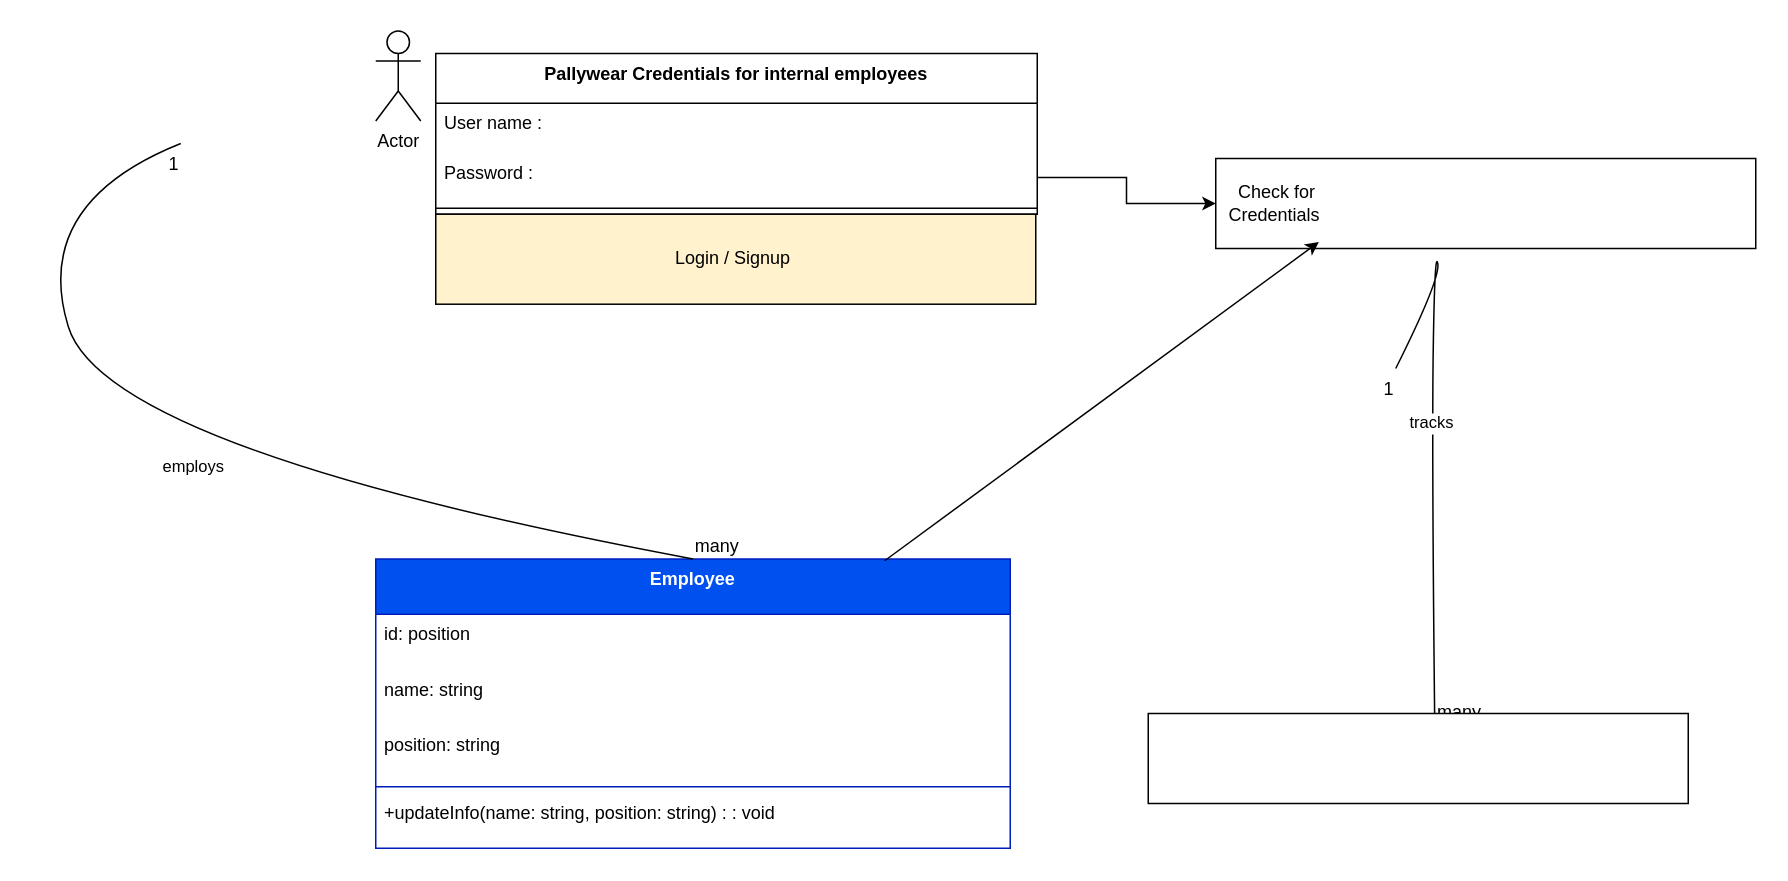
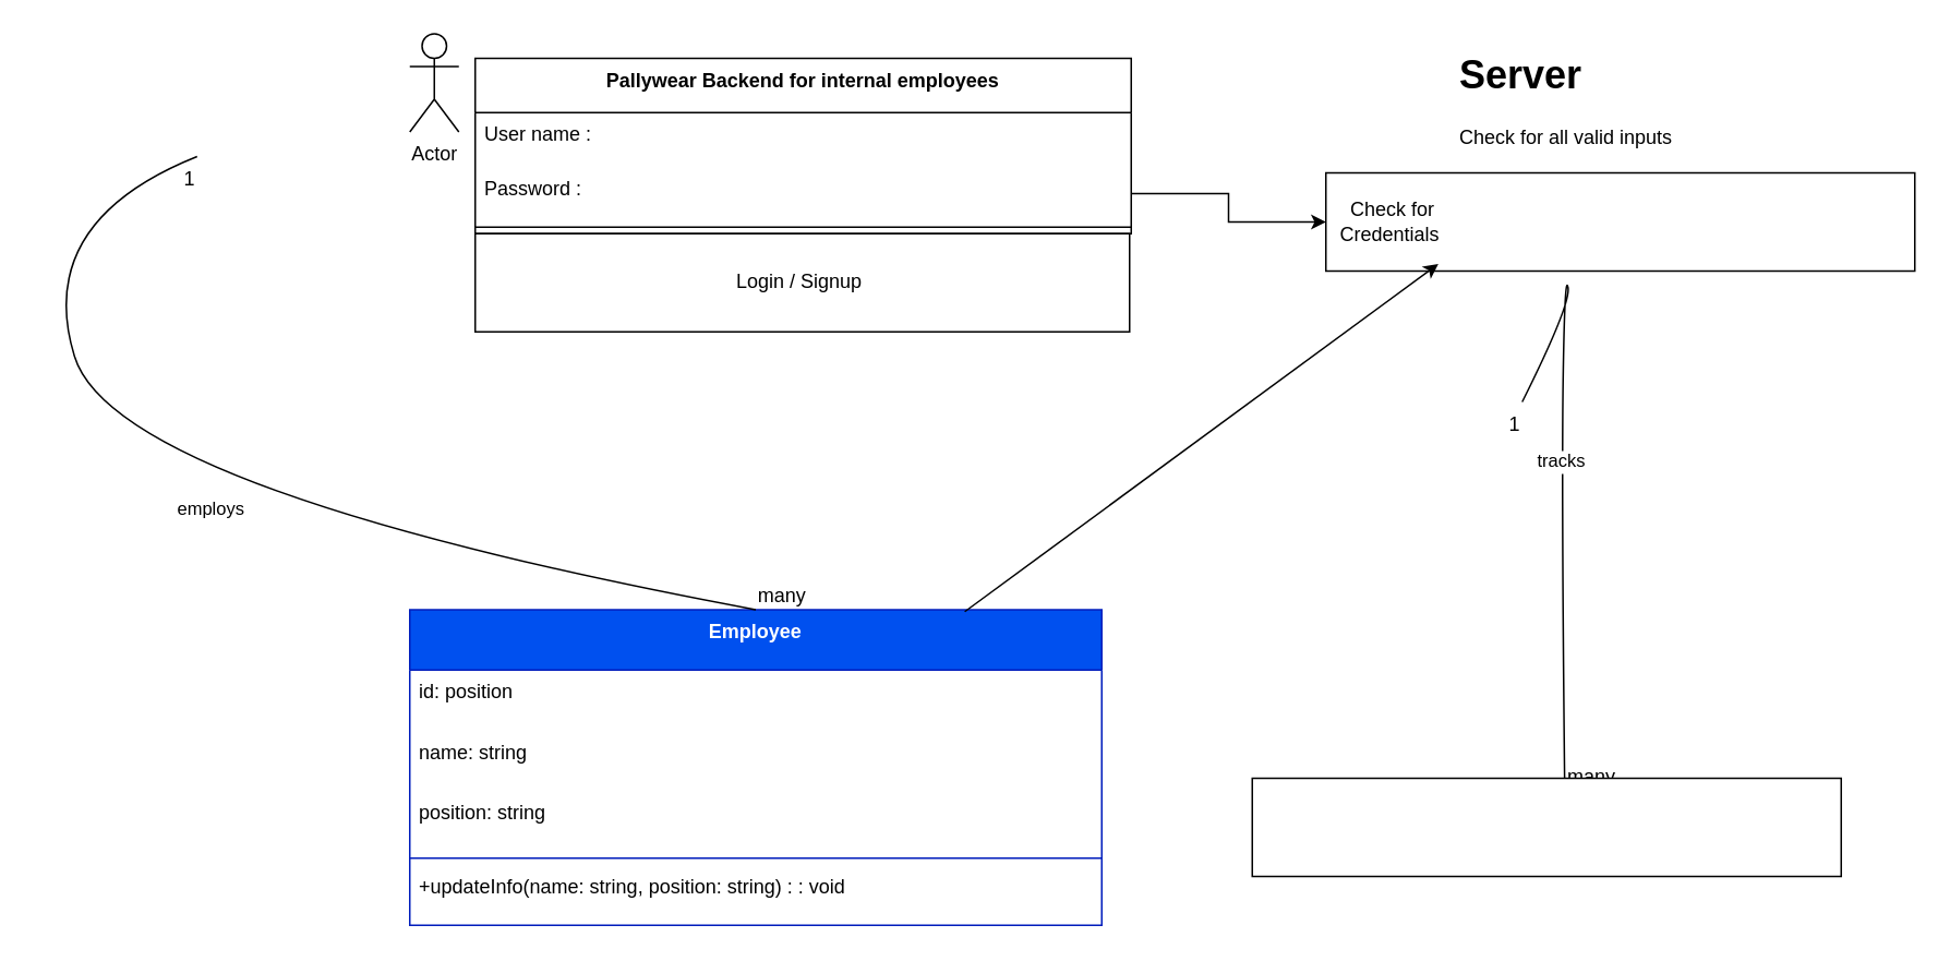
  <mxCell id="0" />
  <mxCell id="1" parent="0" />
- <mxCell id="2" value="Pallywear Credentials for internal employees" style="swimlane;fontStyle=1;align=center;verticalAlign=top;childLayout=stackLayout;horizontal=1;startSize=33.143;horizontalStack=0;resizeParent=1;resizeParentMax=0;resizeLast=0;collapsible=0;marginBottom=0;" parent="1" vertex="1"><mxGeometry x="290" y="35" width="401" height="107.143" as="geometry" /></mxCell>
+ <mxCell id="2" value="Pallywear Backend for internal employees" style="swimlane;fontStyle=1;align=center;verticalAlign=top;childLayout=stackLayout;horizontal=1;startSize=33.143;horizontalStack=0;resizeParent=1;resizeParentMax=0;resizeLast=0;collapsible=0;marginBottom=0;" parent="1" vertex="1"><mxGeometry x="290" y="35" width="401" height="107.143" as="geometry" /></mxCell>
  <mxCell id="3" value="User name : " style="text;strokeColor=none;fillColor=none;align=left;verticalAlign=top;spacingLeft=4;spacingRight=4;overflow=hidden;rotatable=0;points=[[0,0.5],[1,0.5]];portConstraint=eastwest;" parent="2" vertex="1"><mxGeometry y="33.143" width="401" height="33" as="geometry" /></mxCell>
  <mxCell id="4" value="Password :" style="text;strokeColor=none;fillColor=none;align=left;verticalAlign=top;spacingLeft=4;spacingRight=4;overflow=hidden;rotatable=0;points=[[0,0.5],[1,0.5]];portConstraint=eastwest;" parent="2" vertex="1"><mxGeometry y="66.143" width="401" height="33" as="geometry" /></mxCell>
  <mxCell id="5" style="line;strokeWidth=1;fillColor=none;align=left;verticalAlign=middle;spacingTop=-1;spacingLeft=3;spacingRight=3;rotatable=0;labelPosition=right;points=[];portConstraint=eastwest;strokeColor=inherit;" parent="2" vertex="1"><mxGeometry y="99.143" width="401" height="8" as="geometry" /></mxCell>
  <mxCell id="6" value="Employee" style="swimlane;fontStyle=1;align=center;verticalAlign=top;childLayout=stackLayout;horizontal=1;startSize=36.8;horizontalStack=0;resizeParent=1;resizeParentMax=0;resizeLast=0;collapsible=0;marginBottom=0;fillColor=#0050ef;strokeColor=#001DBC;fontColor=#ffffff;" parent="1" vertex="1"><mxGeometry x="250" y="372" width="423" height="192.8" as="geometry" /></mxCell>
  <mxCell id="7" value="id: position" style="text;strokeColor=none;fillColor=none;align=left;verticalAlign=top;spacingLeft=4;spacingRight=4;overflow=hidden;rotatable=0;points=[[0,0.5],[1,0.5]];portConstraint=eastwest;" parent="6" vertex="1"><mxGeometry y="36.8" width="423" height="37" as="geometry" /></mxCell>
  <mxCell id="8" value="name: string" style="text;strokeColor=none;fillColor=none;align=left;verticalAlign=top;spacingLeft=4;spacingRight=4;overflow=hidden;rotatable=0;points=[[0,0.5],[1,0.5]];portConstraint=eastwest;" parent="6" vertex="1"><mxGeometry y="73.8" width="423" height="37" as="geometry" /></mxCell>
  <mxCell id="9" value="position: string" style="text;strokeColor=none;fillColor=none;align=left;verticalAlign=top;spacingLeft=4;spacingRight=4;overflow=hidden;rotatable=0;points=[[0,0.5],[1,0.5]];portConstraint=eastwest;" parent="6" vertex="1"><mxGeometry y="110.8" width="423" height="37" as="geometry" /></mxCell>
  <mxCell id="10" style="line;strokeWidth=1;fillColor=none;align=left;verticalAlign=middle;spacingTop=-1;spacingLeft=3;spacingRight=3;rotatable=0;labelPosition=right;points=[];portConstraint=eastwest;strokeColor=inherit;" parent="6" vertex="1"><mxGeometry y="147.8" width="423" height="8" as="geometry" /></mxCell>
  <mxCell id="11" value="+updateInfo(name: string, position: string) : : void" style="text;strokeColor=none;fillColor=none;align=left;verticalAlign=top;spacingLeft=4;spacingRight=4;overflow=hidden;rotatable=0;points=[[0,0.5],[1,0.5]];portConstraint=eastwest;" parent="6" vertex="1"><mxGeometry y="155.8" width="423" height="37" as="geometry" /></mxCell>
  <mxCell id="12" value="employs" style="curved=1;startArrow=none;endArrow=none;entryX=0.5;entryY=0;" parent="1" target="6" edge="1"><mxGeometry relative="1" as="geometry"><Array as="points"><mxPoint x="20" y="135" /><mxPoint x="70" y="299" /></Array><mxPoint x="120" y="95" as="sourcePoint" /></mxGeometry></mxCell>
  <mxCell id="13" value="1" style="edgeLabel;resizable=0;labelBackgroundColor=none;fontSize=12;align=right;verticalAlign=top;" parent="12" vertex="1"><mxGeometry x="-1" relative="1" as="geometry" /></mxCell>
  <mxCell id="14" value="many" style="edgeLabel;resizable=0;labelBackgroundColor=none;fontSize=12;align=left;verticalAlign=bottom;" parent="12" vertex="1"><mxGeometry x="1" relative="1" as="geometry" /></mxCell>
  <mxCell id="15" value="tracks" style="curved=1;startArrow=none;endArrow=none;entryX=0.5;entryY=0;" parent="1" edge="1"><mxGeometry relative="1" as="geometry"><Array as="points"><mxPoint x="960" y="185" /><mxPoint x="956" y="165" /><mxPoint x="954" y="299" /></Array><mxPoint x="930" y="245" as="sourcePoint" /><mxPoint x="956" y="482.67" as="targetPoint" /></mxGeometry></mxCell>
  <mxCell id="16" value="1" style="edgeLabel;resizable=0;labelBackgroundColor=none;fontSize=12;align=right;verticalAlign=top;" parent="15" vertex="1"><mxGeometry x="-1" relative="1" as="geometry" /></mxCell>
  <mxCell id="17" value="many" style="edgeLabel;resizable=0;labelBackgroundColor=none;fontSize=12;align=left;verticalAlign=bottom;" parent="15" vertex="1"><mxGeometry x="1" relative="1" as="geometry" /></mxCell>
- <mxCell id="18" value="Login / Signup&amp;nbsp;" style="rounded=0;whiteSpace=wrap;html=1;fillColor=#fff2cc;" vertex="1" parent="1"><mxGeometry x="290" y="142.14" width="400" height="60" as="geometry" /></mxCell>
+ <mxCell id="18" value="Login / Signup&amp;nbsp;" style="rounded=0;whiteSpace=wrap;html=1;" vertex="1" parent="1"><mxGeometry x="290" y="142.14" width="400" height="60" as="geometry" /></mxCell>
  <mxCell id="19" value="Actor" style="shape=umlActor;verticalLabelPosition=bottom;verticalAlign=top;html=1;" vertex="1" parent="1"><mxGeometry x="250" y="20" width="30" height="60" as="geometry" /></mxCell>
  <mxCell id="20" value="" style="rounded=0;whiteSpace=wrap;html=1;" vertex="1" parent="1"><mxGeometry x="810" y="105" width="360" height="60" as="geometry" /></mxCell>
  <mxCell id="21" value="Check for Credentials&amp;nbsp;" style="text;html=1;align=center;verticalAlign=middle;whiteSpace=wrap;rounded=0;" vertex="1" parent="1"><mxGeometry x="821" y="120" width="60" height="30" as="geometry" /></mxCell>
+ <mxCell id="22" value="&lt;h1 style=&quot;margin-top: 0px;&quot;&gt;Server&amp;nbsp;&lt;/h1&gt;&lt;div&gt;Check for all valid inputs&lt;/div&gt;" style="text;html=1;whiteSpace=wrap;overflow=hidden;rounded=0;" vertex="1" parent="1"><mxGeometry x="890" y="25" width="180" height="72.86" as="geometry" /></mxCell>
  <mxCell id="23" style="edgeStyle=orthogonalEdgeStyle;rounded=0;orthogonalLoop=1;jettySize=auto;html=1;exitX=1;exitY=0.5;exitDx=0;exitDy=0;entryX=0;entryY=0.5;entryDx=0;entryDy=0;" edge="1" parent="1" source="4" target="20"><mxGeometry relative="1" as="geometry" /></mxCell>
  <mxCell id="24" value="" style="edgeStyle=none;orthogonalLoop=1;jettySize=auto;html=1;rounded=0;entryX=0.191;entryY=0.927;entryDx=0;entryDy=0;entryPerimeter=0;exitX=0.802;exitY=0.006;exitDx=0;exitDy=0;exitPerimeter=0;" edge="1" parent="1" source="6" target="20"><mxGeometry width="80" relative="1" as="geometry"><mxPoint x="690" y="295" as="sourcePoint" /><mxPoint x="880" y="175" as="targetPoint" /><Array as="points" /></mxGeometry></mxCell>
  <mxCell id="25" value="" style="rounded=0;whiteSpace=wrap;html=1;" vertex="1" parent="1"><mxGeometry x="765" y="475" width="360" height="60" as="geometry" /></mxCell>
